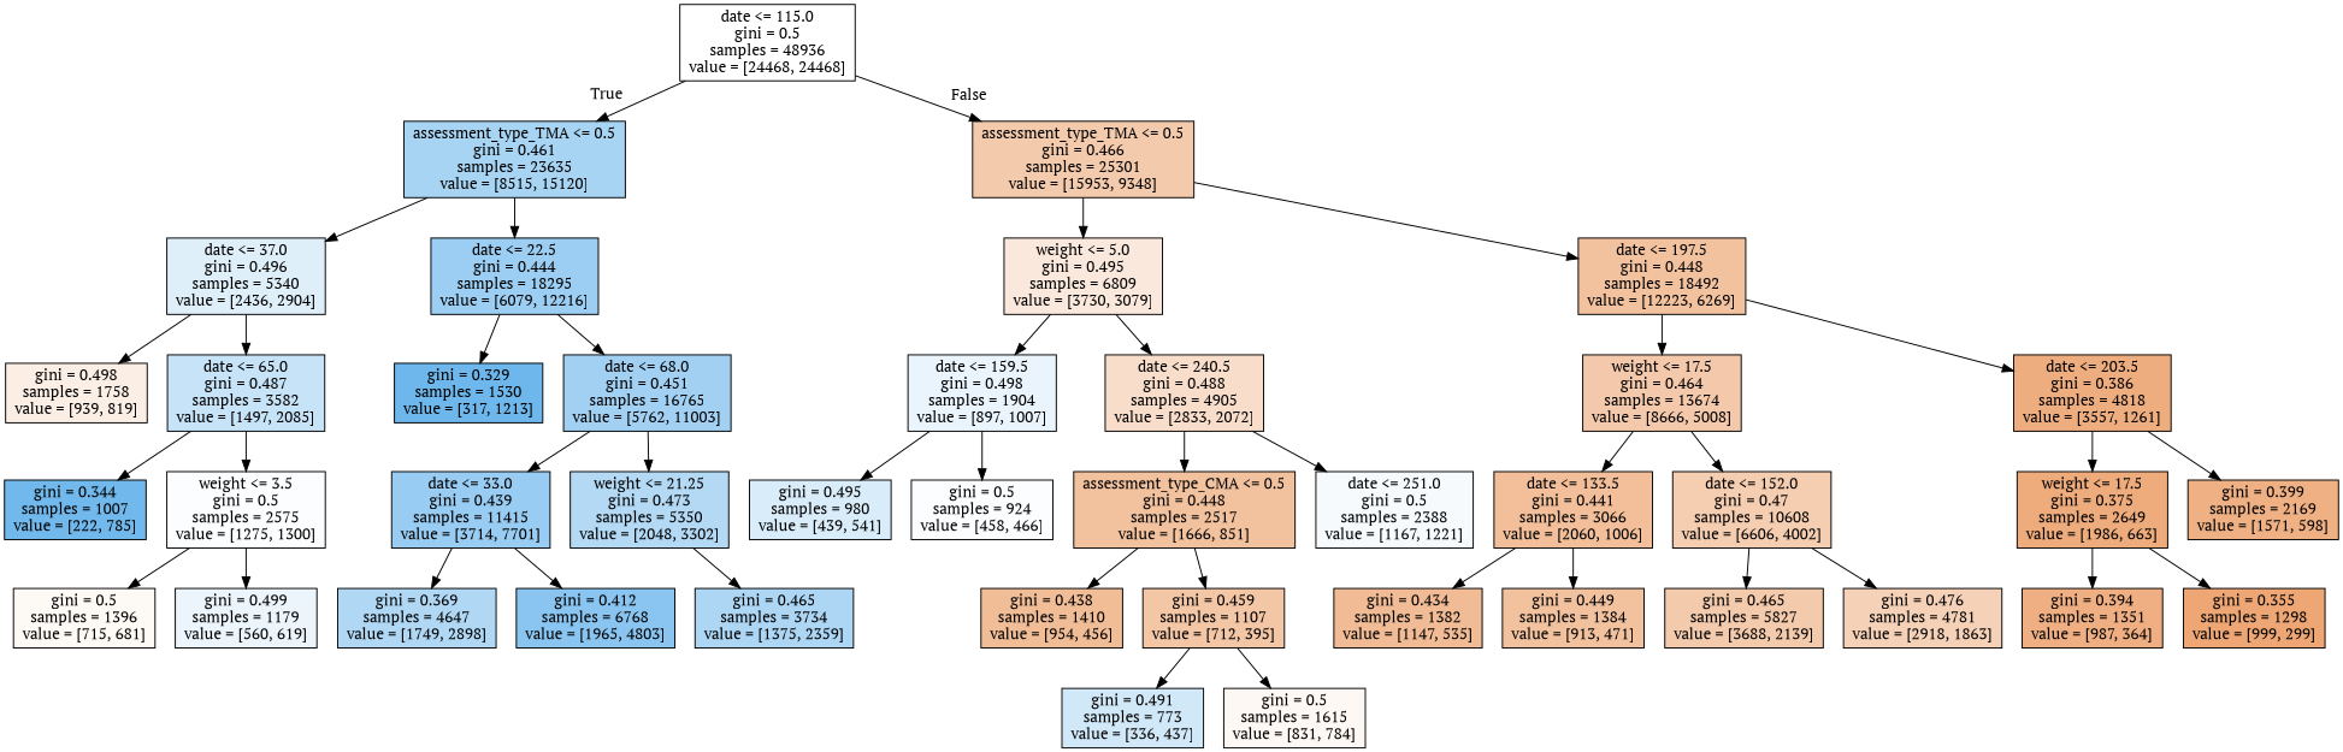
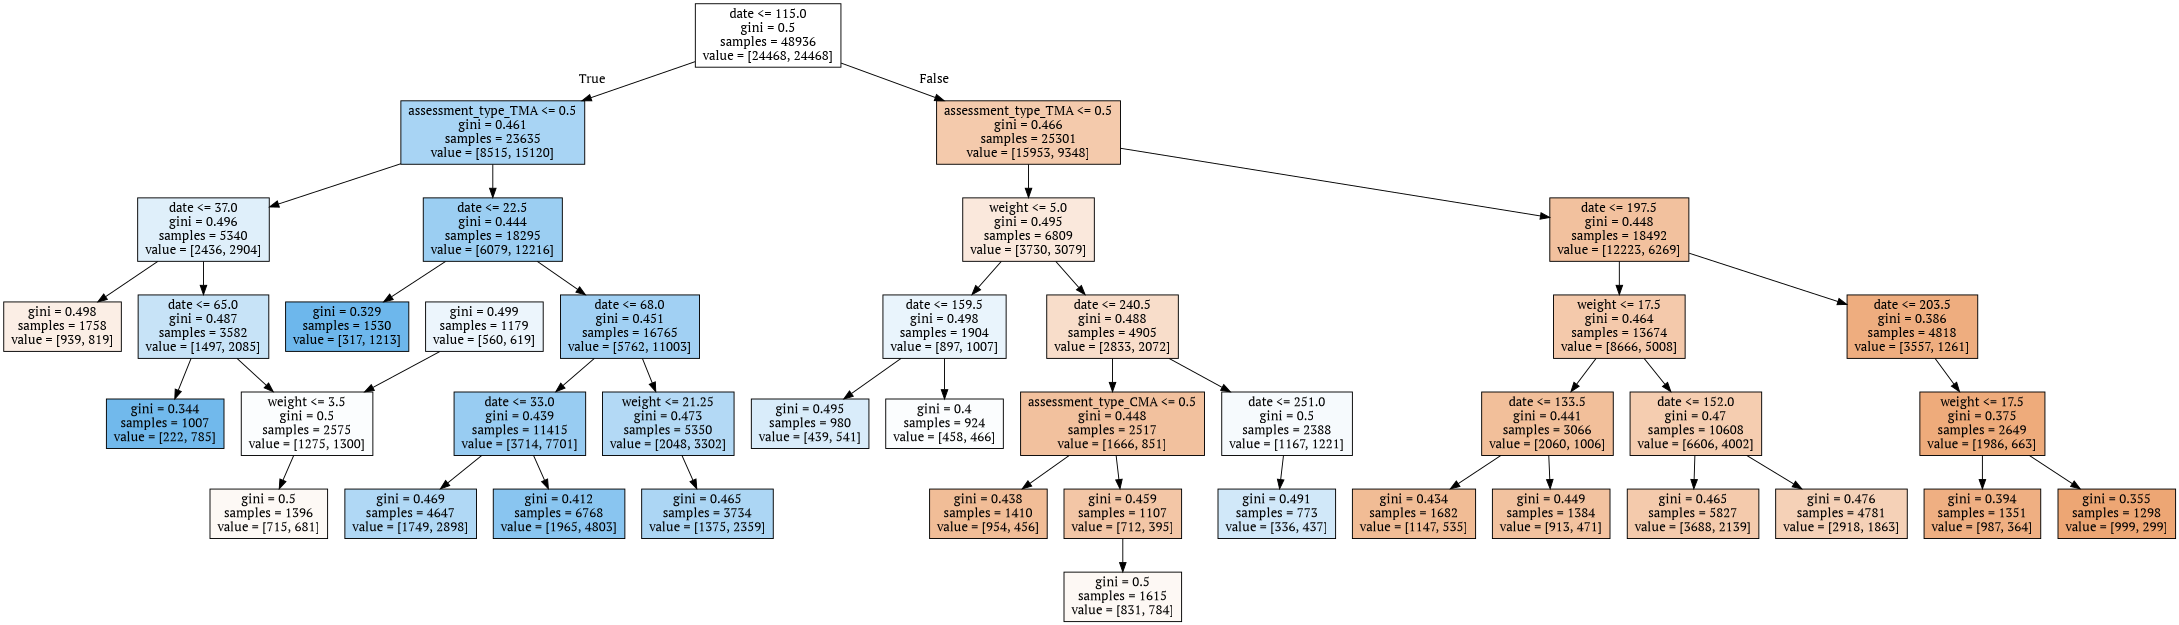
  digraph {
    fontname="PT Serif"
    node [color=black fontname="PT Serif" shape=box style=filled]
    edge [fontname="PT Serif"]
    n1 [fillcolor="#e5813900" label="date <= 115.0\ngini = 0.5\nsamples = 48936\nvalue = [24468, 24468]"]
    n2 [fillcolor="#399de56f" label="assessment_type_TMA <= 0.5\ngini = 0.461\nsamples = 23635\nvalue = [8515, 15120]"]
    n3 [fillcolor="#e581396a" label="assessment_type_TMA <= 0.5\ngini = 0.466\nsamples = 25301\nvalue = [15953, 9348]"]
    n4 [fillcolor="#399de529" label="date <= 37.0\ngini = 0.496\nsamples = 5340\nvalue = [2436, 2904]"]
    n5 [fillcolor="#399de580" label="date <= 22.5\ngini = 0.444\nsamples = 18295\nvalue = [6079, 12216]"]
    n6 [fillcolor="#e581392d" label="weight <= 5.0\ngini = 0.495\nsamples = 6809\nvalue = [3730, 3079]"]
    n7 [fillcolor="#e581397c" label="date <= 197.5\ngini = 0.448\nsamples = 18492\nvalue = [12223, 6269]"]
    n8 [fillcolor="#e5813921" label="gini = 0.498\nsamples = 1758\nvalue = [939, 819]"]
    n9 [fillcolor="#399de548" label="date <= 65.0\ngini = 0.487\nsamples = 3582\nvalue = [1497, 2085]"]
    n10 [fillcolor="#399de5bc" label="gini = 0.329\nsamples = 1530\nvalue = [317, 1213]"]
    n11 [fillcolor="#399de579" label="date <= 68.0\ngini = 0.451\nsamples = 16765\nvalue = [5762, 11003]"]
    n12 [fillcolor="#399de5b7" label="gini = 0.344\nsamples = 1007\nvalue = [222, 785]"]
    n13 [fillcolor="#399de505" label="weight <= 3.5\ngini = 0.5\nsamples = 2575\nvalue = [1275, 1300]"]
    n14 [fillcolor="#e581390c" label="gini = 0.5\nsamples = 1396\nvalue = [715, 681]"]
    n15 [fillcolor="#399de518" label="gini = 0.499\nsamples = 1179\nvalue = [560, 619]"]
    n16 [fillcolor="#399de584" label="date <= 33.0\ngini = 0.439\nsamples = 11415\nvalue = [3714, 7701]"]
    n17 [fillcolor="#399de561" label="weight <= 21.25\ngini = 0.473\nsamples = 5350\nvalue = [2048, 3302]"]
-   n18 [fillcolor="#399de565" label="gini = 0.369\nsamples = 4647\nvalue = [1749, 2898]"]
+   n18 [fillcolor="#399de565" label="gini = 0.469\nsamples = 4647\nvalue = [1749, 2898]"]
    n19 [fillcolor="#399de597" label="gini = 0.412\nsamples = 6768\nvalue = [1965, 4803]"]
    n20 [fillcolor="#399de56a" label="gini = 0.465\nsamples = 3734\nvalue = [1375, 2359]"]
    n21 [fillcolor="#399de51c" label="date <= 159.5\ngini = 0.498\nsamples = 1904\nvalue = [897, 1007]"]
    n22 [fillcolor="#e5813944" label="date <= 240.5\ngini = 0.488\nsamples = 4905\nvalue = [2833, 2072]"]
    n23 [fillcolor="#e581396c" label="weight <= 17.5\ngini = 0.464\nsamples = 13674\nvalue = [8666, 5008]"]
    n24 [fillcolor="#e58139a5" label="date <= 203.5\ngini = 0.386\nsamples = 4818\nvalue = [3557, 1261]"]
    n25 [fillcolor="#399de530" label="gini = 0.495\nsamples = 980\nvalue = [439, 541]"]
-   n26 [fillcolor="#399de504" label="gini = 0.5\nsamples = 924\nvalue = [458, 466]"]
+   n26 [fillcolor="#399de504" label="gini = 0.4\nsamples = 924\nvalue = [458, 466]"]
    n27 [fillcolor="#e581397d" label="assessment_type_CMA <= 0.5\ngini = 0.448\nsamples = 2517\nvalue = [1666, 851]"]
    n28 [fillcolor="#399de50b" label="date <= 251.0\ngini = 0.5\nsamples = 2388\nvalue = [1167, 1221]"]
    n29 [fillcolor="#e5813985" label="gini = 0.438\nsamples = 1410\nvalue = [954, 456]"]
    n30 [fillcolor="#e5813972" label="gini = 0.459\nsamples = 1107\nvalue = [712, 395]"]
    n31 [fillcolor="#399de53b" label="gini = 0.491\nsamples = 773\nvalue = [336, 437]"]
    n32 [fillcolor="#e581390e" label="gini = 0.5\nsamples = 1615\nvalue = [831, 784]"]
    n33 [fillcolor="#e5813982" label="date <= 133.5\ngini = 0.441\nsamples = 3066\nvalue = [2060, 1006]"]
    n34 [fillcolor="#e5813965" label="date <= 152.0\ngini = 0.47\nsamples = 10608\nvalue = [6606, 4002]"]
    n35 [fillcolor="#e58139aa" label="weight <= 17.5\ngini = 0.375\nsamples = 2649\nvalue = [1986, 663]"]
-   n36 [fillcolor="#e581399e" label="gini = 0.399\nsamples = 2169\nvalue = [1571, 598]"]
-   n37 [fillcolor="#e5813988" label="gini = 0.434\nsamples = 1382\nvalue = [1147, 535]"]
+   n37 [fillcolor="#e5813988" label="gini = 0.434\nsamples = 1682\nvalue = [1147, 535]"]
    n38 [fillcolor="#e581397b" label="gini = 0.449\nsamples = 1384\nvalue = [913, 471]"]
    n39 [fillcolor="#e581396b" label="gini = 0.465\nsamples = 5827\nvalue = [3688, 2139]"]
    n40 [fillcolor="#e581395c" label="gini = 0.476\nsamples = 4781\nvalue = [2918, 1863]"]
    n41 [fillcolor="#e58139a1" label="gini = 0.394\nsamples = 1351\nvalue = [987, 364]"]
    n42 [fillcolor="#e58139b3" label="gini = 0.355\nsamples = 1298\nvalue = [999, 299]"]
    n1 -> n2 [headlabel=True labelangle=45 labeldistance=2.5]
    n1 -> n3 [headlabel=False labelangle=-45 labeldistance=2.5]
    n2 -> n4
    n2 -> n5
    n3 -> n6
    n3 -> n7
    n4 -> n8
    n4 -> n9
    n5 -> n10
    n5 -> n11
    n6 -> n21
    n6 -> n22
    n7 -> n23
    n7 -> n24
    n9 -> n12
    n9 -> n13
    n11 -> n16
    n11 -> n17
    n13 -> n14
-   n13 -> n15
+   n15 -> n13
    n16 -> n18
    n16 -> n19
    n17 -> n20
    n21 -> n25
    n21 -> n26
    n22 -> n27
    n22 -> n28
    n23 -> n33
    n23 -> n34
    n24 -> n35
-   n24 -> n36
    n27 -> n29
    n27 -> n30
-   n30 -> n31
+   n28 -> n31
    n30 -> n32
    n33 -> n37
    n33 -> n38
    n34 -> n39
    n34 -> n40
    n35 -> n41
    n35 -> n42
  }
